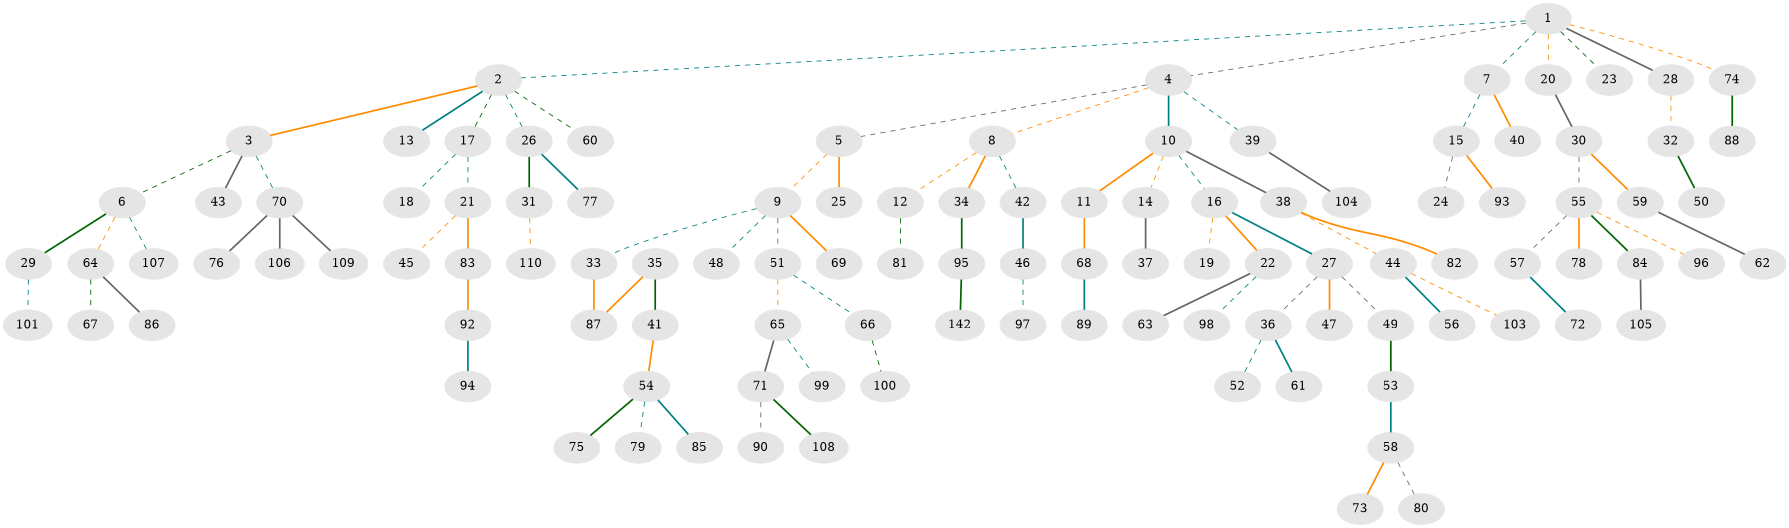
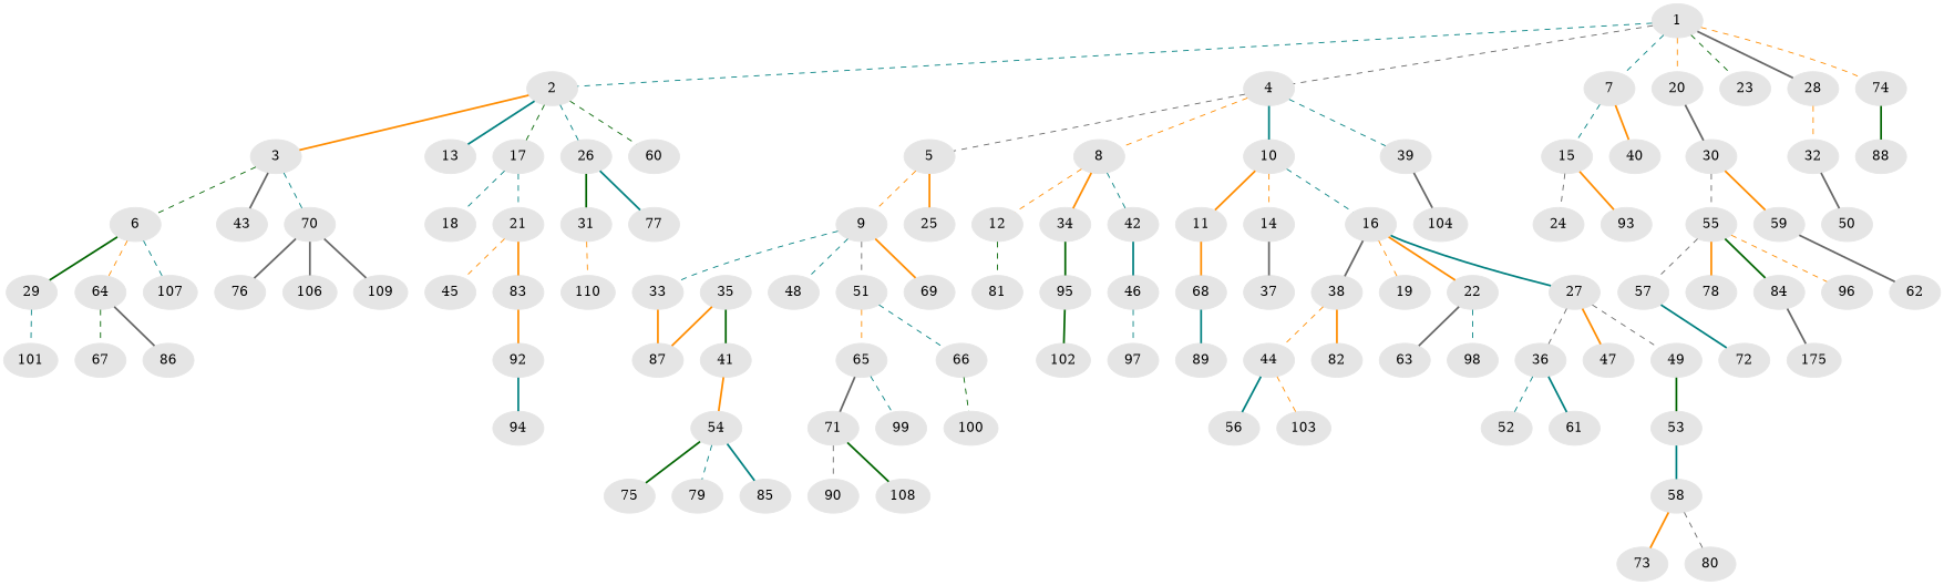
  graph {
    node [color=gray90 style=filled]
    edge [color=darkorange style=bold]
    1
    2
    4
    7
    20
    23
    28
    74
    3
    13
    17
    26
    60
    5
    8
    10
    39
    15
    40
    30
    32
    88
    6
    43
    70
    18
    21
    31
    77
    29
    64
    107
    76
    106
    109
    9
    25
    12
    34
    42
    11
    14
    16
    38
    104
    33
    48
    51
    69
    101
    67
    86
    24
    93
    81
    95
    46
    87
    65
    66
    68
    37
    19
    22
    27
    44
    82
    89
    63
    98
    36
    47
    49
    45
    83
    55
    59
    92
    110
    52
    61
    53
    50
    57
    78
    84
    96
    62
    35
    41
-   102 [label=142]
+   102
    54
    56
    103
    75
    79
    85
    97
    58
    71
    99
    100
    73
    80
    72
-   105
+   105 [label=175]
    90
    108
    94
    1 -- 2 [color=teal style=dashed]
    1 -- 4 [color=gray40 style=dashed]
    1 -- 7 [color=teal style=dashed]
    1 -- 20 [style=dashed]
    1 -- 23 [color=darkgreen style=dashed]
    1 -- 28 [color=gray40]
    1 -- 74 [style=dashed]
    2 -- 3
    2 -- 13 [color=teal]
    2 -- 17 [color=darkgreen style=dashed]
    2 -- 26 [color=teal style=dashed]
    2 -- 60 [color=darkgreen style=dashed]
    4 -- 5 [color=gray40 style=dashed]
    4 -- 8 [style=dashed]
    4 -- 10 [color=teal]
    4 -- 39 [color=teal style=dashed]
    7 -- 15 [color=teal style=dashed]
    7 -- 40
    20 -- 30 [color=gray40]
    28 -- 32 [style=dashed]
    74 -- 88 [color=darkgreen]
    3 -- 6 [color=darkgreen style=dashed]
    3 -- 43 [color=gray40]
    3 -- 70 [color=teal style=dashed]
    17 -- 18 [color=teal style=dashed]
    17 -- 21 [color=teal style=dashed]
    26 -- 31 [color=darkgreen]
    26 -- 77 [color=teal]
    5 -- 9 [style=dashed]
    5 -- 25
    8 -- 12 [style=dashed]
    8 -- 34
    8 -- 42 [color=teal style=dashed]
    10 -- 11
    10 -- 14 [style=dashed]
    10 -- 16 [color=teal style=dashed]
-   10 -- 38 [color=gray40]
+   16 -- 38 [color=gray40]
    39 -- 104 [color=gray40]
    15 -- 24 [color=gray40 style=dashed]
    15 -- 93
    30 -- 55 [color=gray40 style=dashed]
    30 -- 59
-   32 -- 50 [color=darkgreen]
+   32 -- 50 [color=gray40]
    6 -- 29 [color=darkgreen]
    6 -- 64 [style=dashed]
    6 -- 107 [color=teal style=dashed]
    70 -- 76 [color=gray40]
    70 -- 106 [color=gray40]
    70 -- 109 [color=gray40]
    21 -- 45 [style=dashed]
    21 -- 83
    31 -- 110 [style=dashed]
    29 -- 101 [color=teal style=dashed]
    64 -- 67 [color=darkgreen style=dashed]
    64 -- 86 [color=gray40]
    9 -- 33 [color=teal style=dashed]
    9 -- 48 [color=teal style=dashed]
    9 -- 51 [color=gray40 style=dashed]
    9 -- 69
    12 -- 81 [color=darkgreen style=dashed]
    34 -- 95 [color=darkgreen]
    42 -- 46 [color=teal]
    11 -- 68
    14 -- 37 [color=gray40]
    16 -- 19 [style=dashed]
    16 -- 22
    16 -- 27 [color=teal]
    38 -- 44 [style=dashed]
    38 -- 82
    33 -- 87
    51 -- 65 [style=dashed]
    51 -- 66 [color=teal style=dashed]
    95 -- 102 [color=darkgreen]
    46 -- 97 [color=teal style=dashed]
    65 -- 71 [color=gray40]
    65 -- 99 [color=teal style=dashed]
    66 -- 100 [color=darkgreen style=dashed]
    68 -- 89 [color=teal]
    22 -- 63 [color=gray40]
    22 -- 98 [color=teal style=dashed]
    27 -- 36 [color=gray40 style=dashed]
    27 -- 47
    27 -- 49 [color=gray40 style=dashed]
    44 -- 56 [color=teal]
    44 -- 103 [style=dashed]
    36 -- 52 [color=teal style=dashed]
    36 -- 61 [color=teal]
    49 -- 53 [color=darkgreen]
    83 -- 92
    55 -- 57 [color=gray40 style=dashed]
    55 -- 78
    55 -- 84 [color=darkgreen]
    55 -- 96 [style=dashed]
    59 -- 62 [color=gray40]
    92 -- 94 [color=teal]
    53 -- 58 [color=teal]
    57 -- 72 [color=teal]
    84 -- 105 [color=gray40]
    35 -- 87
    35 -- 41 [color=darkgreen]
    41 -- 54
    54 -- 75 [color=darkgreen]
    54 -- 79 [color=teal style=dashed]
    54 -- 85 [color=teal]
    58 -- 73
    58 -- 80 [color=gray40 style=dashed]
    71 -- 90 [color=gray40 style=dashed]
    71 -- 108 [color=darkgreen]
  }
